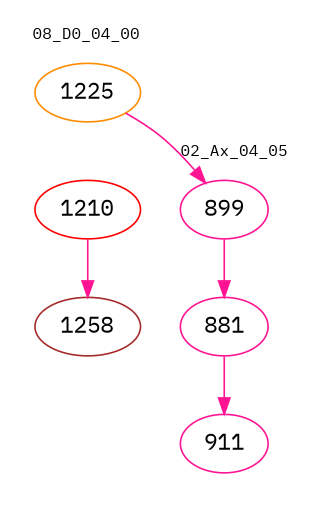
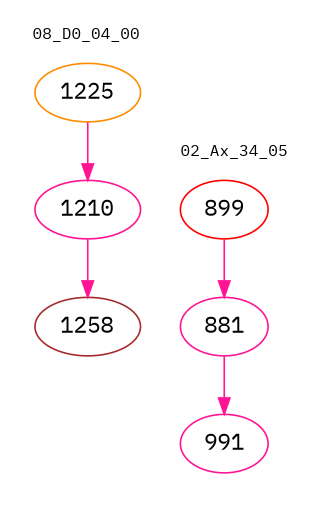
  digraph {
    fontname="IBM Plex Mono"
    node [color=red fontname="IBM Plex Mono"]
    edge [color=deeppink fontname="IBM Plex Mono"]
-   n1 [color=deeppink label=899]
+   n1 [label=899]
    n2 [color=deeppink label=881]
-   n3 [color=deeppink label=911]
+   n3 [color=deeppink label=991]
    n4 [color=darkorange label=1225]
-   n5 [label=1210]
+   n5 [color=deeppink label=1210]
    n6 [color=brown label=1258]
    subgraph cluster_1 {
      color=white
      fontsize=10
-     label="02_Ax_04_05"
+     label="02_Ax_34_05"
      n1
      n2
      n3
    }
    subgraph cluster_2 {
      color=white
      fontsize=10
      label="08_D0_04_00"
      n4
      n5
      n6
    }
    n1 -> n2
    n2 -> n3
-   n4 -> n1
+   n4 -> n5
    n5 -> n6
  }
